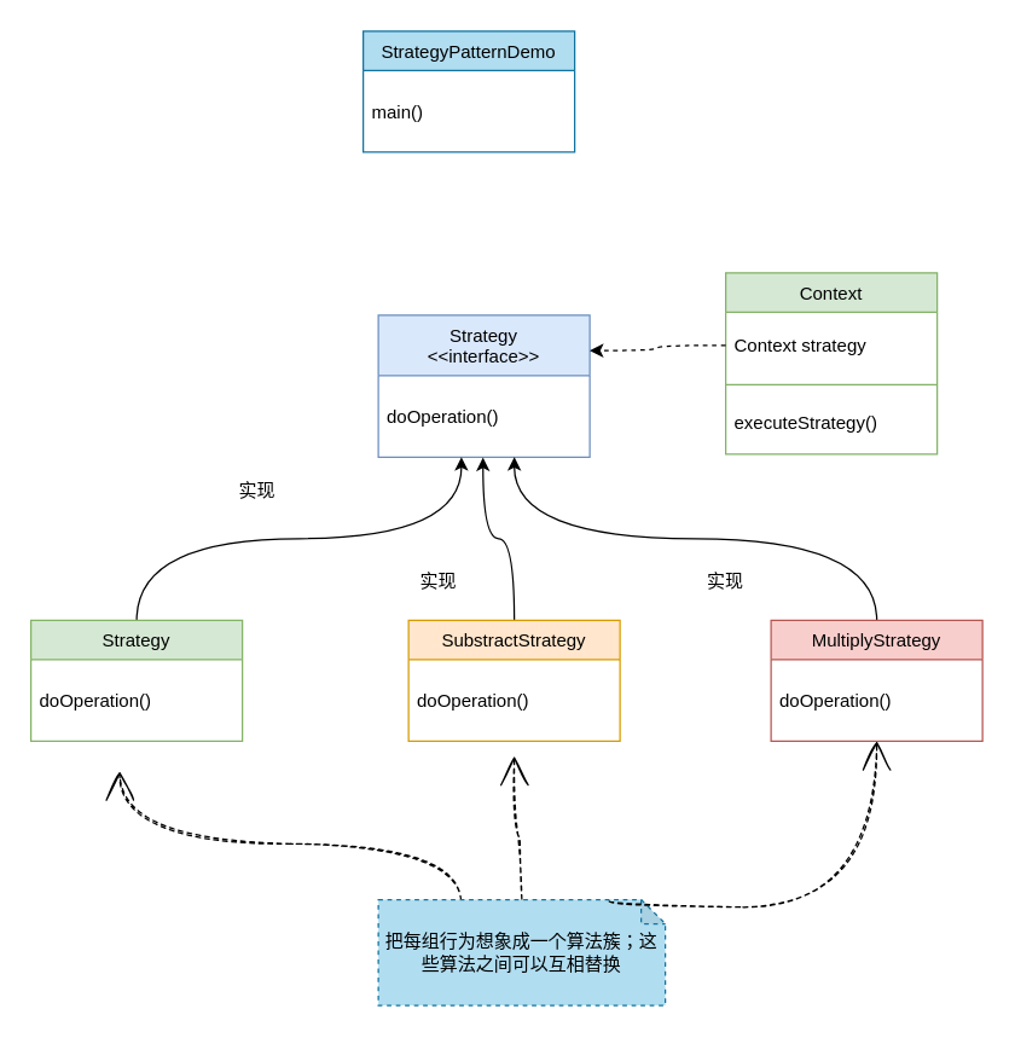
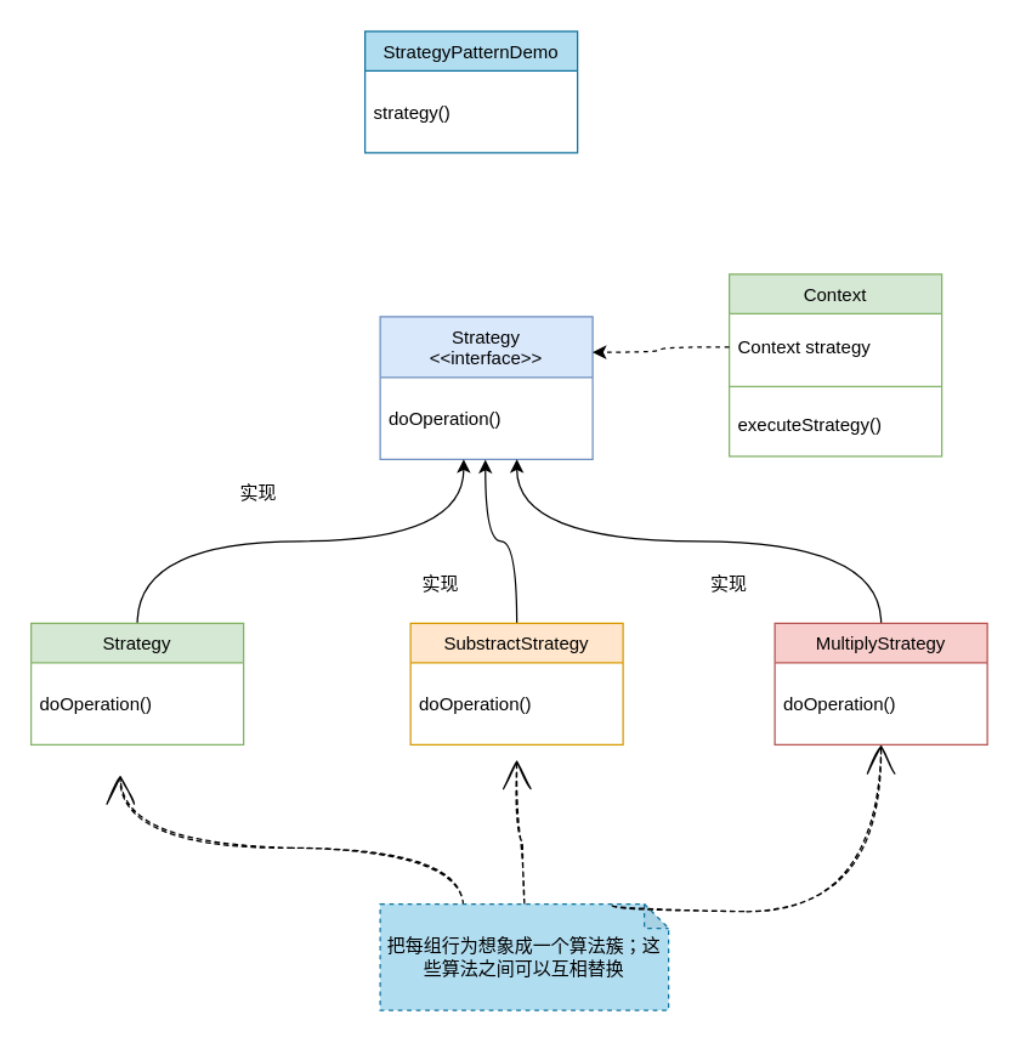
  <mxCell id="0" />
  <mxCell id="1" parent="0" />
  <mxCell id="2" value="Strategy&#10;&lt;&lt;interface&gt;&gt;" style="swimlane;fontStyle=0;childLayout=stackLayout;horizontal=1;startSize=40;fillColor=#dae8fc;horizontalStack=0;resizeParent=1;resizeParentMax=0;resizeLast=0;collapsible=1;marginBottom=0;verticalAlign=middle;strokeColor=#6c8ebf;" vertex="1" parent="1"><mxGeometry x="250" y="208" width="140" height="94" as="geometry" /></mxCell>
  <mxCell id="3" value="doOperation()" style="text;strokeColor=none;fillColor=none;align=left;verticalAlign=middle;spacingLeft=4;spacingRight=4;overflow=hidden;rotatable=0;points=[[0,0.5],[1,0.5]];portConstraint=eastwest;" vertex="1" parent="2"><mxGeometry y="40" width="140" height="54" as="geometry" /></mxCell>
  <mxCell id="4" style="edgeStyle=orthogonalEdgeStyle;rounded=0;orthogonalLoop=1;jettySize=auto;html=1;exitX=0.5;exitY=0;exitDx=0;exitDy=0;entryX=0.393;entryY=1.001;entryDx=0;entryDy=0;entryPerimeter=0;curved=1;" edge="1" parent="1" source="5" target="3"><mxGeometry relative="1" as="geometry" /></mxCell>
  <mxCell id="5" value="Strategy" style="swimlane;fontStyle=0;childLayout=stackLayout;horizontal=1;startSize=26;fillColor=#d5e8d4;horizontalStack=0;resizeParent=1;resizeParentMax=0;resizeLast=0;collapsible=1;marginBottom=0;verticalAlign=middle;strokeColor=#82b366;" vertex="1" parent="1"><mxGeometry x="20" y="410" width="140" height="80" as="geometry" /></mxCell>
  <mxCell id="6" value="doOperation()" style="text;strokeColor=none;fillColor=none;align=left;verticalAlign=middle;spacingLeft=4;spacingRight=4;overflow=hidden;rotatable=0;points=[[0,0.5],[1,0.5]];portConstraint=eastwest;" vertex="1" parent="5"><mxGeometry y="26" width="140" height="54" as="geometry" /></mxCell>
  <mxCell id="7" style="edgeStyle=orthogonalEdgeStyle;curved=1;rounded=0;orthogonalLoop=1;jettySize=auto;html=1;exitX=0.5;exitY=0;exitDx=0;exitDy=0;entryX=0.495;entryY=1.005;entryDx=0;entryDy=0;entryPerimeter=0;" edge="1" parent="1" source="8" target="3"><mxGeometry relative="1" as="geometry"><mxPoint x="316" y="330" as="targetPoint" /></mxGeometry></mxCell>
  <mxCell id="8" value="SubstractStrategy" style="swimlane;fontStyle=0;childLayout=stackLayout;horizontal=1;startSize=26;fillColor=#ffe6cc;horizontalStack=0;resizeParent=1;resizeParentMax=0;resizeLast=0;collapsible=1;marginBottom=0;verticalAlign=middle;strokeColor=#d79b00;" vertex="1" parent="1"><mxGeometry x="270" y="410" width="140" height="80" as="geometry" /></mxCell>
  <mxCell id="9" value="doOperation()" style="text;strokeColor=none;fillColor=none;align=left;verticalAlign=middle;spacingLeft=4;spacingRight=4;overflow=hidden;rotatable=0;points=[[0,0.5],[1,0.5]];portConstraint=eastwest;" vertex="1" parent="8"><mxGeometry y="26" width="140" height="54" as="geometry" /></mxCell>
  <mxCell id="10" style="edgeStyle=orthogonalEdgeStyle;curved=1;rounded=0;orthogonalLoop=1;jettySize=auto;html=1;exitX=0.5;exitY=0;exitDx=0;exitDy=0;entryX=0.643;entryY=1;entryDx=0;entryDy=0;entryPerimeter=0;" edge="1" parent="1" source="11" target="3"><mxGeometry relative="1" as="geometry" /></mxCell>
  <mxCell id="11" value="MultiplyStrategy" style="swimlane;fontStyle=0;childLayout=stackLayout;horizontal=1;startSize=26;fillColor=#f8cecc;horizontalStack=0;resizeParent=1;resizeParentMax=0;resizeLast=0;collapsible=1;marginBottom=0;verticalAlign=middle;strokeColor=#b85450;" vertex="1" parent="1"><mxGeometry x="510" y="410" width="140" height="80" as="geometry" /></mxCell>
  <mxCell id="12" value="doOperation()" style="text;strokeColor=none;fillColor=none;align=left;verticalAlign=middle;spacingLeft=4;spacingRight=4;overflow=hidden;rotatable=0;points=[[0,0.5],[1,0.5]];portConstraint=eastwest;" vertex="1" parent="11"><mxGeometry y="26" width="140" height="54" as="geometry" /></mxCell>
  <mxCell id="13" value="Context" style="swimlane;fontStyle=0;childLayout=stackLayout;horizontal=1;startSize=26;fillColor=#d5e8d4;horizontalStack=0;resizeParent=1;resizeParentMax=0;resizeLast=0;collapsible=1;marginBottom=0;verticalAlign=middle;strokeColor=#82b366;" vertex="1" parent="1"><mxGeometry x="480" y="180" width="140" height="120" as="geometry" /></mxCell>
  <mxCell id="14" value="Context strategy" style="text;strokeColor=none;fillColor=none;align=left;verticalAlign=middle;spacingLeft=4;spacingRight=4;overflow=hidden;rotatable=0;points=[[0,0.5],[1,0.5]];portConstraint=eastwest;" vertex="1" parent="13"><mxGeometry y="26" width="140" height="44" as="geometry" /></mxCell>
  <mxCell id="15" value="" style="line;strokeWidth=1;fillColor=#d5e8d4;align=left;verticalAlign=middle;spacingTop=-1;spacingLeft=3;spacingRight=3;rotatable=0;labelPosition=right;points=[];portConstraint=eastwest;strokeColor=#82b366;" vertex="1" parent="13"><mxGeometry y="70" width="140" height="8" as="geometry" /></mxCell>
  <mxCell id="16" value="executeStrategy()" style="text;strokeColor=none;fillColor=none;align=left;verticalAlign=middle;spacingLeft=4;spacingRight=4;overflow=hidden;rotatable=0;points=[[0,0.5],[1,0.5]];portConstraint=eastwest;" vertex="1" parent="13"><mxGeometry y="78" width="140" height="42" as="geometry" /></mxCell>
  <mxCell id="17" value="StrategyPatternDemo" style="swimlane;fontStyle=0;childLayout=stackLayout;horizontal=1;startSize=26;fillColor=#b1ddf0;horizontalStack=0;resizeParent=1;resizeParentMax=0;resizeLast=0;collapsible=1;marginBottom=0;verticalAlign=middle;strokeColor=#10739e;" vertex="1" parent="1"><mxGeometry x="240" y="20" width="140" height="80" as="geometry" /></mxCell>
- <mxCell id="18" value="main()" style="text;strokeColor=none;fillColor=none;align=left;verticalAlign=middle;spacingLeft=4;spacingRight=4;overflow=hidden;rotatable=0;points=[[0,0.5],[1,0.5]];portConstraint=eastwest;" vertex="1" parent="17"><mxGeometry y="26" width="140" height="54" as="geometry" /></mxCell>
+ <mxCell id="18" value="strategy()" style="text;strokeColor=none;fillColor=none;align=left;verticalAlign=middle;spacingLeft=4;spacingRight=4;overflow=hidden;rotatable=0;points=[[0,0.5],[1,0.5]];portConstraint=eastwest;" vertex="1" parent="17"><mxGeometry y="26" width="140" height="54" as="geometry" /></mxCell>
  <mxCell id="19" style="edgeStyle=orthogonalEdgeStyle;curved=1;rounded=0;orthogonalLoop=1;jettySize=auto;html=1;exitX=0;exitY=0.5;exitDx=0;exitDy=0;entryX=1;entryY=0.25;entryDx=0;entryDy=0;dashed=1;" edge="1" parent="1" source="14" target="2"><mxGeometry relative="1" as="geometry" /></mxCell>
  <mxCell id="20" value="实现" style="text;html=1;strokeColor=none;fillColor=none;align=center;verticalAlign=middle;whiteSpace=wrap;rounded=0;" vertex="1" parent="1"><mxGeometry x="140" y="310" width="60" height="30" as="geometry" /></mxCell>
  <mxCell id="21" value="实现" style="text;html=1;strokeColor=none;fillColor=none;align=center;verticalAlign=middle;whiteSpace=wrap;rounded=0;" vertex="1" parent="1"><mxGeometry x="260" y="370" width="60" height="30" as="geometry" /></mxCell>
  <mxCell id="22" value="实现" style="text;html=1;strokeColor=none;fillColor=none;align=center;verticalAlign=middle;whiteSpace=wrap;rounded=0;" vertex="1" parent="1"><mxGeometry x="450" y="370" width="60" height="30" as="geometry" /></mxCell>
  <mxCell id="23" style="edgeStyle=orthogonalEdgeStyle;curved=1;rounded=0;sketch=1;orthogonalLoop=1;jettySize=auto;html=1;exitX=0.5;exitY=0;exitDx=0;exitDy=0;exitPerimeter=0;dashed=1;endArrow=open;endFill=0;endSize=17;strokeWidth=1;" edge="1" parent="1" source="25"><mxGeometry relative="1" as="geometry"><mxPoint x="340" y="500" as="targetPoint" /></mxGeometry></mxCell>
  <mxCell id="24" style="edgeStyle=orthogonalEdgeStyle;curved=1;rounded=0;sketch=1;orthogonalLoop=1;jettySize=auto;html=1;exitX=0.288;exitY=0.006;exitDx=0;exitDy=0;exitPerimeter=0;dashed=1;endArrow=open;endFill=0;endSize=17;strokeWidth=1;" edge="1" parent="1" source="25"><mxGeometry relative="1" as="geometry"><mxPoint x="78.73" y="510" as="targetPoint" /></mxGeometry></mxCell>
  <mxCell id="25" value="把每组行为想象成一个算法簇；这些算法之间可以互相替换" style="shape=note;whiteSpace=wrap;html=1;backgroundOutline=1;darkOpacity=0.05;verticalAlign=middle;size=16;fillColor=#b1ddf0;strokeColor=#10739e;dashed=1;" vertex="1" parent="1"><mxGeometry x="250" y="595" width="190" height="70" as="geometry" /></mxCell>
  <mxCell id="26" value="" style="curved=1;endArrow=open;html=1;rounded=0;edgeStyle=orthogonalEdgeStyle;exitX=0.805;exitY=0.015;exitDx=0;exitDy=0;exitPerimeter=0;sketch=1;dashed=1;endFill=0;strokeWidth=1;endSize=17;" edge="1" parent="1" source="25" target="12"><mxGeometry width="50" height="50" relative="1" as="geometry"><mxPoint x="370" y="600" as="sourcePoint" /><mxPoint x="560" y="500" as="targetPoint" /><Array as="points"><mxPoint x="403" y="600" /><mxPoint x="580" y="600" /></Array></mxGeometry></mxCell>
